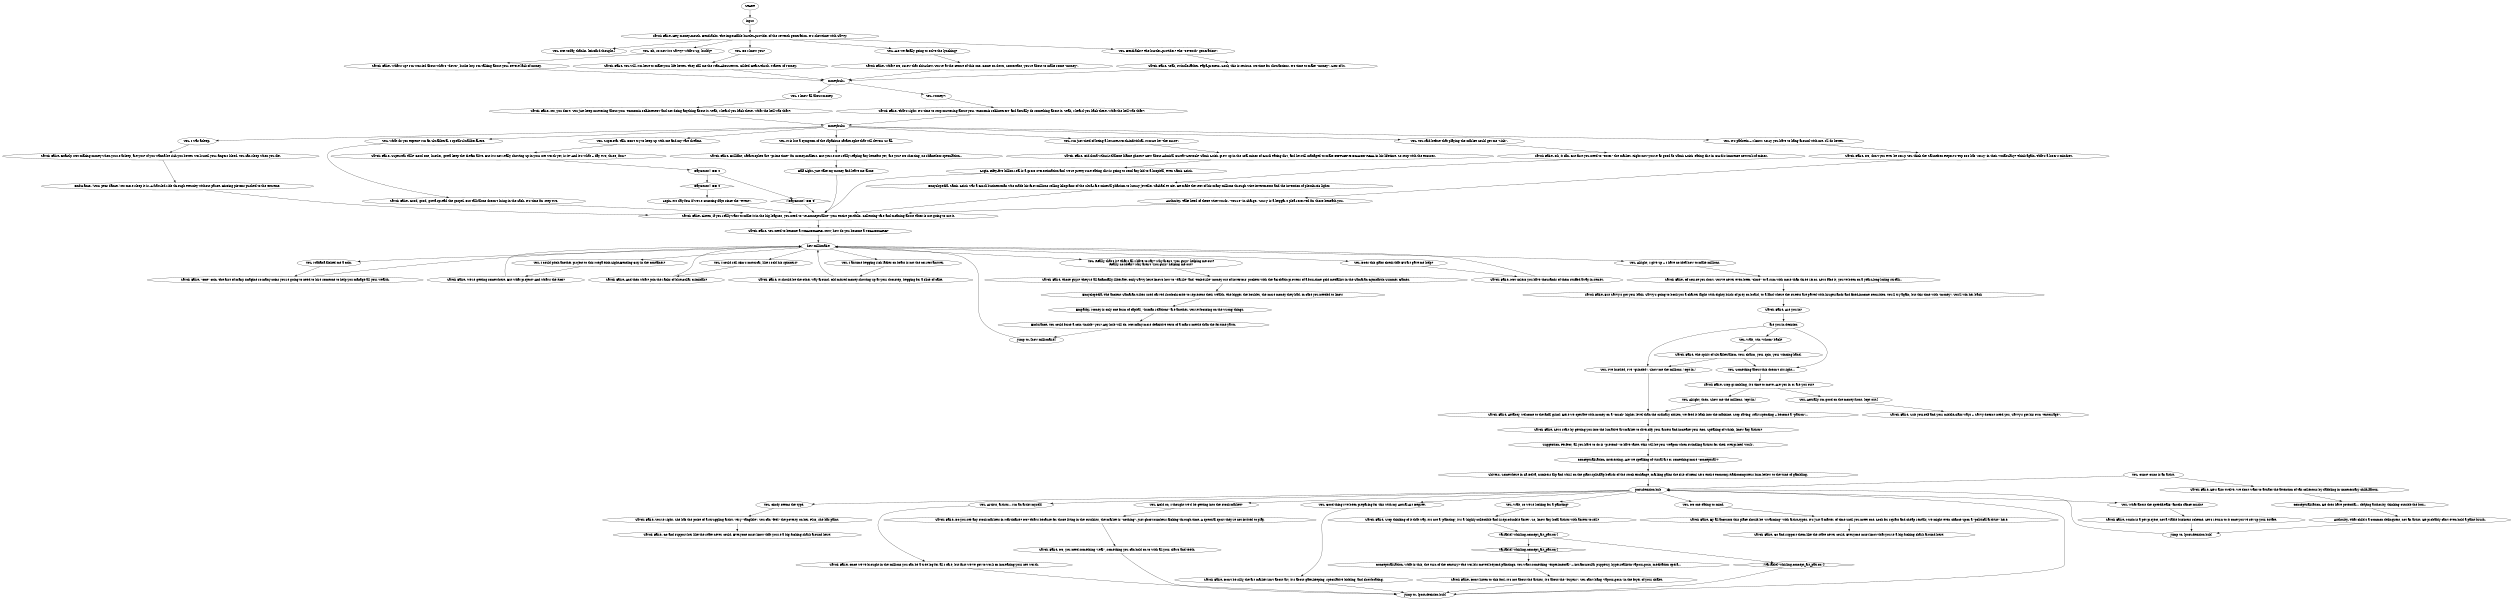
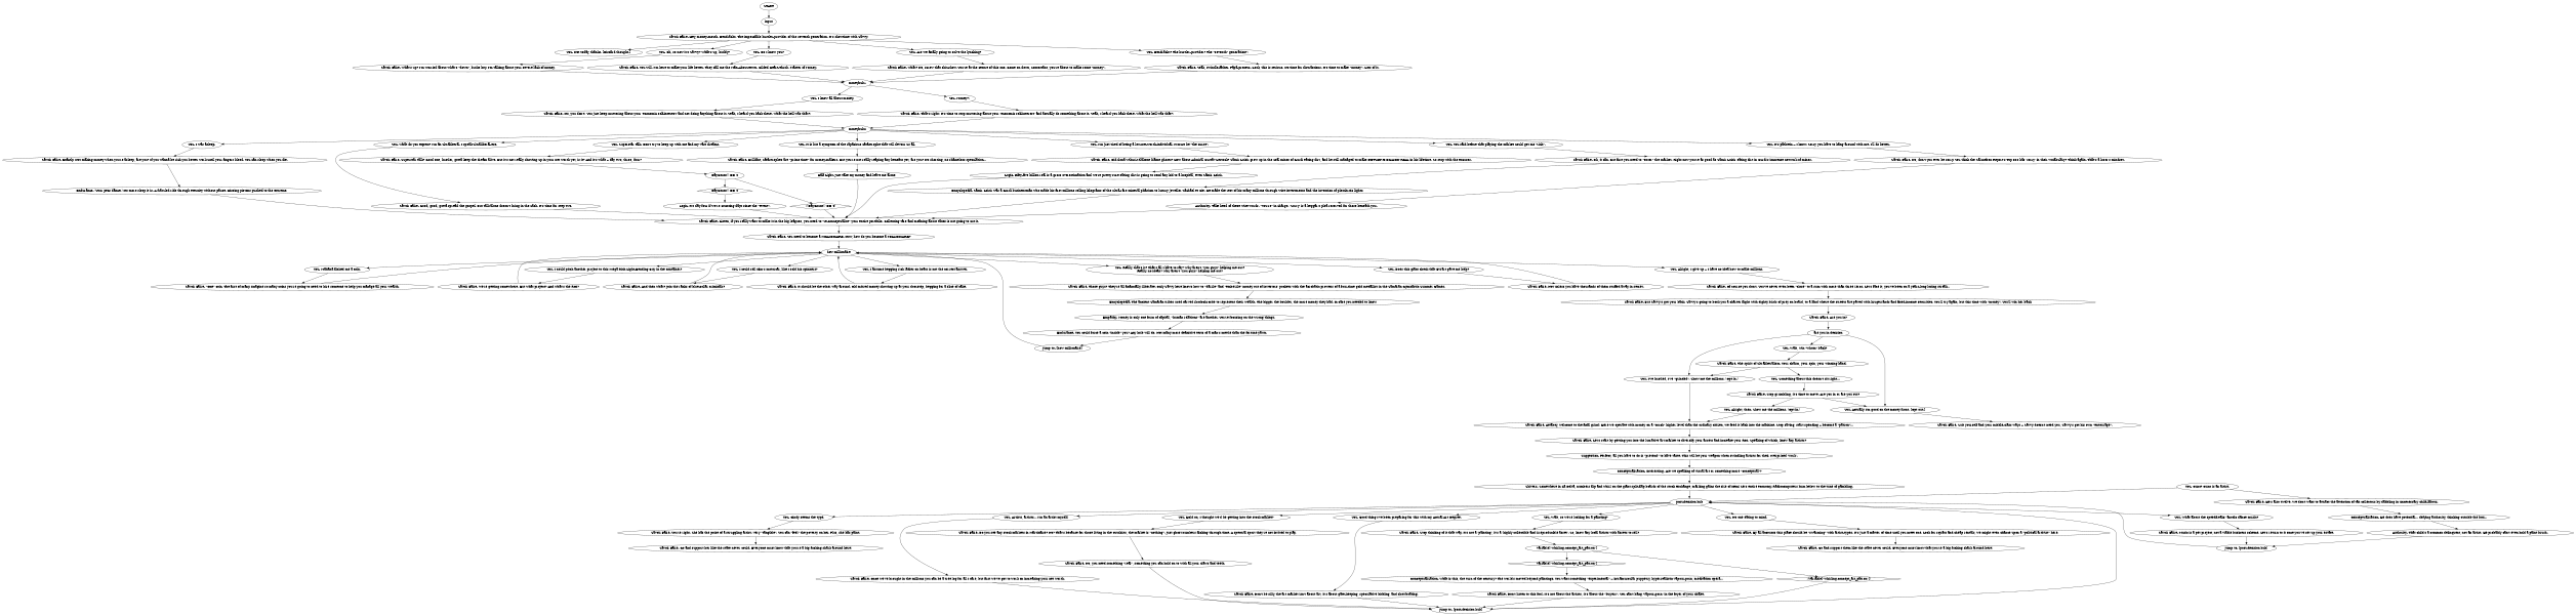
  digraph {
    fontname="DejaVu Serif"
    node [fontname="DejaVu Serif"]
    edge [fontname="DejaVu Serif"]
    n1 [label=START]
    n2 [label=input]
    n3 [label="Savoir Faire: Hey, money-mouth. Eendracht. The impeccable hustler-provider of the seventh generation. It's showtime with Savvy!"]
    n4 [label="You: Not today, thanks. [Discard thought.]"]
    n5 [label="You: Oh, so now it's Savvy? What's up, buddy?"]
    n6 [label="You: Do I know you?"]
    n7 [label="You: Are we finally going to solve the lynching?"]
    n8 [label="You: Eendracht? The hustler-provider? The *seventh* generation?!"]
    n9 [label="DayCount() == 4"]
    n10 [label="DayCount() == 4" shape=diamond]
    n11 [label="!(DayCount() == 4)" shape=diamond]
    n12 [label="Logic: It's day four if we're counting days since the *event*."]
    n13 [label="Savoir Faire: Listen, if you really want to make it in the big leagues, you need to *re-conceptualize* your entire portfolio. Collecting tare and moaning about taxes is not going to cut it."]
    n14 [label="Savoir Faire: You need to become a MILLIONAIRE. Now, how do you become a MILLIONAIRE?"]
    n15 [label="Savoir Faire: *One* coin. The first of many. Imagine so many coins you're going to need to hire someone to help you manage all your wealth."]
    n16 [label="how millionaire"]
    n17 [label="You: I could pitch another project to this Mega Rich Light-Bending Guy in the container?"]
    n18 [label="You: I could sell Kim's motorcar, like I sold his spinners?"]
    n19 [label="You: I assume begging rich ladies on boats is not the correct answer."]
    n20 [label="You: Really, that's it? That's all I have to say? Why aren't *you guys* helping me out?\nReally, no ideas? Why aren't *you guys* helping me out?"]
    n21 [label="You: Alright, I give up -- I have no idea how to make millions."]
    n22 [label="You: Does this giant check that Evrart gave me help?"]
    n23 [label="You: Mañana flicked me a coin."]
    n24 [label="Savoir Faire: By all accounts this place should be *swarming* with artist-types. It's just a matter of time until you meet one. Look for squats and cheap rentals, we might even chance upon a *political artivist* here."]
    n25 [label="Savoir Faire: Go and support them like the state never could. Everyone must know that you're a big fucking shark around here!"]
    n26 [label="Jump to: [post-decision hub]"]
    n27 [label="post-decision hub"]
    n28 [label="You: Cindy seems the type."]
    n29 [label="You: Artists, artists... I'm an artist myself."]
    n30 [label="You: Hold on, I thought we'd be getting into the stock market?"]
    n31 [label="You: Good thing I've been preparing for this with my Actual Art Degree."]
    n32 [label="You: Wait, so we're looking for a painting?"]
    n33 [label="You: What about the speedfreaks' anodic dance music?"]
    n34 [label="You: No one eating to mind."]
    n35 [label="Savoir Faire: Go and support her like the state never could. Everyone must know that you're a big fucking shark around here!"]
    n36 [label="Savoir Faire: It should be the other way around. Old mitred money showing up at your doorstep, begging for a slice of cake."]
    n37 [label="Savoir Faire: And then what? Join the ranks of blue-collar criminals?"]
    n38 [label="Savoir Faire: Don't listen to this fool. It's not about the artists, it's about the *buyers*. You can't hang 'vapour-porn' in the foyer of your chalet."]
    n39 [label="Jump to: [post-decision hub]"]
    n40 [label="Savoir Faire: What's up? I'm worried about what's *down*, broke boy. I'm talking about your severe lack of money."]
    n41 [label=moneyhub1]
    n42 [label="You: I know all about money."]
    n43 [label="You: Money?!"]
    n44 [label="Savoir Faire: No, you don't! You just keep muttering about your 'economic self-interest' and not doing anything about it. Yeah, I heard you back there. What the hell was that?!"]
    n45 [label=moneyhub2]
    n46 [label="You: I was asleep."]
    n47 [label="You: What do you expect? I'm an ultraliberal. I speak ultraliberal-ese."]
    n48 [label="You: Superstar talk. Don't try to keep up with me and my vast dreams."]
    n49 [label="You: It is but a symptom of the rapacious catastrophe that will devour us all."]
    n50 [label="You: I'm just tired of being a low-net-worth-individual. It must be *the curse*."]
    n51 [label="You: You said before that playing the market could get me *rich*."]
    n52 [label="You: It's pathetic -- I know. Sorry you have to hang around with me. I'll do better."]
    n53 [label="Savoir Faire: We're getting somewhere. But what project? And what's the ROI?"]
    n54 [label="Savoir Faire: Those guys? They're all financially illiterate. Only Savvy here knows how to *dazzle* and *embezzle* money out of investors' pockets with the acrobatic prowess of a four-time gold medallist in the Samaran Gymnastic Summer Games."]
    n55 [label="Savoir Faire: Of course you don't. You've never even been *close* to a sum with more than three zeros. Let's face it, you've been on a years-long losing streak..."]
    n56 [label="Savoir Faire: Not unless you have thousands of them stuffed away in secret."]
    n57 [label="Jump to: [how millionaire]"]
    n58 [label="Savoir Faire: No, you need something *real*, something you can hold on to with all your claws and teeth."]
    n59 [label="You: Wait, win *whom* back?"]
    n60 [label="Savoir Faire: The spirit of ultraliberalism. Your charm, your spin, your winning hand."]
    n61 [label="You: Something about this doesn't sit right..."]
    n62 [label="You: I've hustled, I've *grinded*. Show me the millions. (Opt in.)"]
    n63 [label="Savoir Faire: Stop grumbling, it's time to move. Are you in or are you out?"]
    n64 [label="You: Actually I'm good on the money front. [Opt out.]"]
    n65 [label="You: Alright, then. Show me the millions. (Opt in.)"]
    n66 [label="Savoir Faire: You're right. She has the poise of a struggling artist. Very *tangible*. You can *feel* the poverty on her. Plus, she has paint."]
    n67 [label="Savoir Faire: What? No, screw that shit-show. You're at the centre of this one. Come on down, contestant, you're about to make some *money*."]
    n68 [label="Savoir Faire: Suit yourself and your middle-class ways -- Savvy doesn't need you, Savvy's got his own *entourage*."]
    n69 [label="Savoir Faire: Attaboy, welcome to the final grind! Here we operate with money on a *much* higher level than the ordinary citizen, we feed it back into the machine. Stop saving, start spending -- become a *patron*..."]
    n70 [label="Savoir Faire: No, don't you ever be sorry. You think the Salzneben Report's Top 500 has 'sorry' in their vocabulary? Think again. That's a loser's mindset."]
    n71 [label="Authority: Take heed of these wise words. *You're* in charge. 'Sorry' is a beggar's plea reserved for those beneath you."]
    n72 [label="Savoir Faire: Music is a pet project, not a viable business scheme. Let's return to it once you've set up your estate."]
    n73 [label="Savoir Faire: You will. I'm here to make your life better. They call me the Man-About-Town. Gilded Heart-Throb. Master of Money."]
    n74 [label="Savoir Faire: Oh, it can. But first you need to *enter* the market. Right now you're as good as Samir Loisir eating dirt in Gurdi's immense network of mines."]
    n75 [label="Encyclopedia: Samir Loisir was a Gurdi businessman who made his first millions selling kilograms of the ultra-rare mineral phasium to luxury jeweller Zachaël et Cie. He made the rest of his many millions through wise investments and the invention of pleochroic lights."]
    n76 [label="Suggestion: Perfect, all you have to do is *pretend* to have taste. This will be your weapon when swindling artists for their overpriced 'work'."]
    n77 [label="Conceptualization: Interesting. Are we speaking of visual art or something more *conceptual*?"]
    n78 [label="Shivers: Somewhere in La Delta, numbers flip and whirl on the giant split-flap boards of the stock exchange, marking gains the size of Kemi SR's entire economy. Radiocomputers hum below to the tune of gambling."]
    n79 [label="Savoir Faire: Once we've brought in the millions you can be a tree log for all I care, but first we've got to work on increasing your net worth."]
    n80 [label="Savoir Faire: Exactly. Not making money when you're asleep, are you? If you wanna be rich you better work until your fingers bleed. You can sleep when you die."]
    n81 [label="Endurance: (Your pecs dance.) No more sleep it is. A frazzled ride through eternity without pause. Hissing pistons pushed to the extreme."]
    n82 [label="Half Light: Just take my money and leave me alone!"]
    n83 [label="Savoir Faire: Yeah, swindle-father. Papa-preneur. Look, this is serious. No time for distractions. It's time to make *money*. Lots of it."]
    n84 [label="Savoir Faire: But Savvy's got your back. Savvy's going to book you a charter flight with eighty birds of prey on board, to a land where the streets are paved with krugerrands and fixed-income securities. You'll try again, but this time with *money*. You'll win her back."]
    n85 [label="Savoir Faire: Are you in?"]
    n86 [label="are you in decision"]
    n87 [label="Savoir Faire: That's right! It's time to stop muttering about your 'economic self-interest' and actually do something about it. Yeah, I heard you back there. What the hell was that?!"]
    n88 [label="Conceptualization: What is this, the turn of the century? The world's moved beyond paintings. You want something *experimental* -- intramuscular puppetry, hyperrealistic vapour-porn, meditation opera..."]
    n89 [label="Authority: That child's a common delinquent, not an artist. He probably can't even hold a paint brush."]
    n90 [label="Savoir Faire: Good, good, gotta spread the gospel. But talk alone doesn't bring in the cash. It's time for step two."]
    n91 [label="Logic: Fifty-five billion reál is a gross overestimation and we're pretty sure eating dirt is going to send any kid to a hospital, even Samir Loisir."]
    n92 [label="Endurance: You could force a coin *inside* you? Any hole will do. Not many more definitive tests of a man's mettle than the fortune yawn."]
    n93 [label="Conceptualization: He does have potential... defying authority, thinking outside the box..."]
    n94 [label="Empathy: Money is only one form of capital, *human relations* are another. You're focusing on the wrong things."]
    n95 [label="Savoir Faire: Do you see any stock markets in Martinaise? No? That's because for those living in the outskirts, the market is *nothing*. Just ghost numbers flicking through time. A spectral sport they're not invited to play."]
    n96 [label="Savoir Faire: Don't be silly, the art market isn't about art, it's about gate-keeping, speculative bidding, and showboating."]
    n97 [label="Savoir Faire: Let's start by getting you into the lucrative art market to diversify your assets and increase your ROI. Speaking of which, know any artists?"]
    n98 [label="Encyclopedia: The ancient Samaran tribes used carved rhodochrosite to represent their wealth. The bigger the boulder, the more money they had. In case you needed to know."]
    n99 [label="Savoir Faire: Stop thinking of it that way. It's not a 'painting', it's a 'highly collectible and irreproducible asset'. So, know any local artists with assets to sell?"]
    n100 [label="You: Cuno? Cuno is an artist."]
    n101 [label="Savoir Faire: He's also twelve. We don't want to attract the attention of tax collectors by dabbling in unnecessary child-labour."]
    n102 [label="Variable[\"whirling.concept_art_patron\"]"]
    n103 [label="Variable[\"whirling.concept_art_patron\"]" shape=diamond]
    n104 [label="!(Variable[\"whirling.concept_art_patron\"])" shape=diamond]
    n105 [label="Savoir Faire: Superstar talk? Good one, hustler, gotta keep the dream alive. But it's not really showing up in your net worth yet, is it? And it's what -- day two, three, four?"]
    n106 [label="Savoir Faire: Brilliant, catastrophes are *prime time* for money-makers. But you're not really reaping any benefits yet, are you? No shorting, no shameless speculation..."]
    n107 [label="Savoir Faire: Did Ilona Wihuri-Vilakone blame ghosts? How about Admiral Gustav Lestock? Samir Loisir grew up in the coal mines of Gurdi eating dirt, and he still managed to make FIFTY-FIVE BILLION REÁL in his lifetime. So stop with the excuses."]
    n1 -> n2
    n2 -> n3
    n3 -> n4
    n3 -> n5
    n3 -> n6
    n3 -> n7
    n3 -> n8
    n5 -> n40
    n6 -> n73
    n7 -> n67
    n8 -> n83
    n9 -> n10
    n9 -> n11
    n10 -> n12
    n11 -> n13
    n12 -> n13
    n13 -> n14
    n14 -> n16
    n15 -> n16
    n16 -> n17
    n16 -> n18
    n16 -> n19
    n16 -> n20
    n16 -> n21
    n16 -> n22
    n16 -> n23
    n17 -> n53
    n18 -> n37
    n19 -> n36
    n20 -> n54
    n21 -> n55
    n22 -> n56
    n23 -> n15
    n24 -> n25
    n26 -> n27
    n27 -> n28
    n27 -> n29
    n27 -> n30
    n27 -> n31
    n27 -> n32
    n27 -> n33
    n27 -> n34
    n28 -> n66
    n29 -> n79
    n30 -> n95
    n31 -> n96
    n32 -> n99
    n33 -> n72
    n34 -> n24
    n36 -> n16
    n37 -> n16
    n38 -> n39
    n39 -> n27
    n40 -> n41
    n41 -> n42
    n41 -> n43
    n42 -> n44
    n43 -> n87
    n44 -> n45
    n45 -> n46
    n45 -> n47
    n45 -> n48
    n45 -> n49
    n45 -> n50
    n45 -> n51
    n45 -> n52
    n46 -> n80
    n47 -> n90
    n48 -> n105
    n49 -> n106
    n50 -> n107
    n51 -> n74
    n52 -> n70
    n53 -> n16
    n54 -> n98
    n55 -> n84
    n56 -> n16
    n57 -> n16
    n58 -> n39
    n59 -> n60
    n60 -> n61
    n60 -> n62
    n61 -> n63
    n62 -> n69
    n63 -> n64
    n63 -> n65
    n64 -> n68
    n65 -> n69
    n66 -> n35
    n67 -> n41
    n69 -> n97
    n70 -> n71
    n71 -> n13
    n72 -> n26
    n73 -> n41
    n74 -> n75
    n75 -> n13
    n76 -> n77
    n77 -> n78
    n78 -> n27
    n79 -> n39
    n80 -> n81
    n81 -> n13
    n82 -> n13
    n83 -> n41
    n84 -> n85
    n85 -> n86
    n86 -> n59
-   n86 -> n61
+   n86 -> n64
    n86 -> n62
    n87 -> n45
    n88 -> n38
    n89 -> n26
    n90 -> n13
    n91 -> n13
    n92 -> n57
    n93 -> n89
    n94 -> n92
    n95 -> n58
    n96 -> n39
    n97 -> n76
    n98 -> n94
    n99 -> n102
    n100 -> n27
    n100 -> n101
    n101 -> n93
    n102 -> n103
    n102 -> n104
    n103 -> n88
    n104 -> n39
    n105 -> n9
    n106 -> n82
    n107 -> n91
  }
